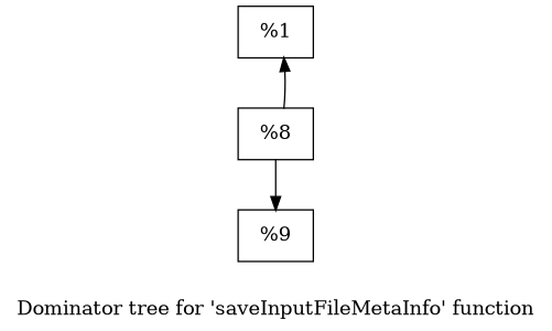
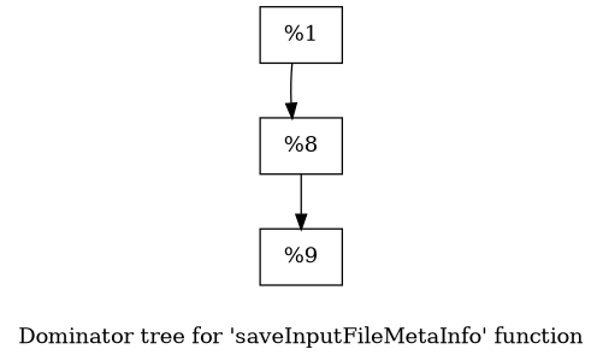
  digraph {
    label="Dominator tree for 'saveInputFileMetaInfo' function"
    node [shape=record]
    n1 [label="{%1}"]
    n2 [label="{%8}"]
    n3 [label="{%9}"]
-   n2 -> n1
+   n1 -> n2
    n2 -> n3
  }
